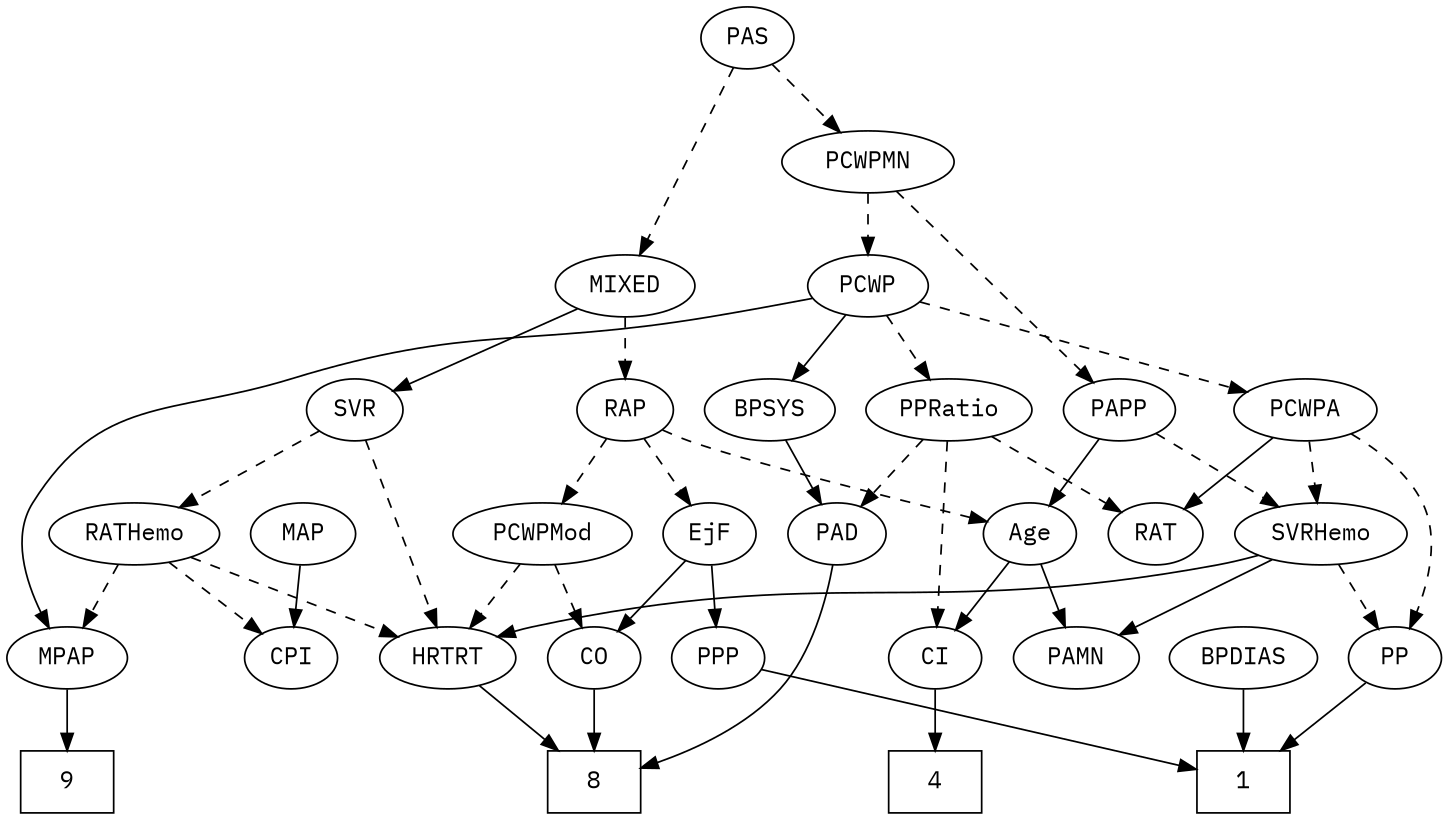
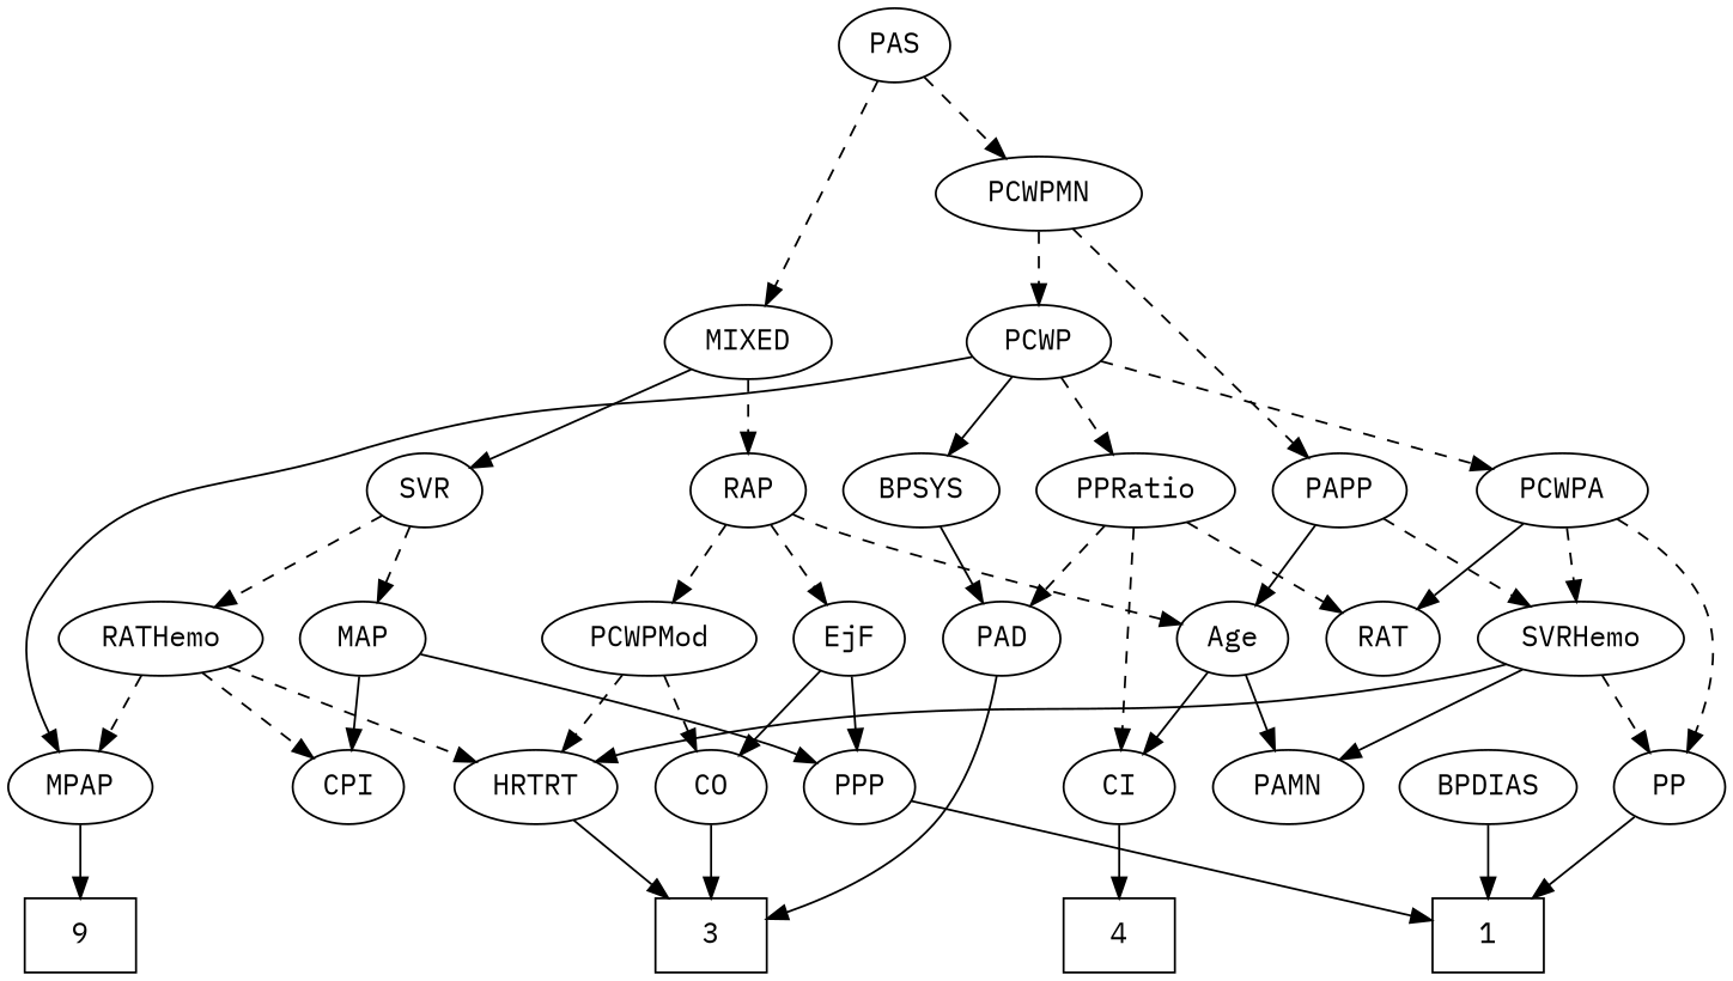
  strict digraph {
    fontname="IBM Plex Mono"
    node [fontname="IBM Plex Mono"]
    edge [fontname="IBM Plex Mono" style=dashed]
    1 [height=0.5 shape=box width=0.75]
    n2 [height=0.5 label=9 shape=box width=0.75]
-   3 [height=0.5 shape=box width=0.75 label=8]
+   3 [height=0.5 shape=box width=0.75]
    4 [height=0.5 shape=box width=0.75]
    Age [height=0.5 width=0.75]
    PAMN [height=0.5 width=1.011]
    CI [height=0.5 width=0.75]
    EjF [height=0.5 width=0.75]
    CO [height=0.5 width=0.75]
    PPP [height=0.5 width=0.75]
    RAP [height=0.5 width=0.77632]
    PCWPMod [height=0.5 width=1.4443]
    HRTRT [height=0.5 width=1.1013]
    MIXED [height=0.5 width=1.1193]
    SVR [height=0.5 width=0.77632]
    RATHemo [height=0.5 width=1.3721]
    MAP [height=0.5 width=0.84854]
    MPAP [height=0.5 width=0.97491]
    CPI [height=0.5 width=0.75]
    BPSYS [height=0.5 width=1.0471]
    PAD [height=0.5 width=0.79437]
    PAS [height=0.5 width=0.75]
    PCWPMN [height=0.5 width=1.3902]
    PCWP [height=0.5 width=0.97491]
    PAPP [height=0.5 width=0.88464]
    PCWPA [height=0.5 width=1.1555]
    PPRatio [height=0.5 width=1.1013]
    SVRHemo [height=0.5 width=1.3902]
    RAT [height=0.5 width=0.75827]
    PP [height=0.5 width=0.75]
    BPDIAS [height=0.5 width=1.1735]
    Age -> PAMN [style=solid]
    Age -> CI [style=solid]
    CI -> 4 [style=solid]
    EjF -> CO [style=solid]
    EjF -> PPP [style=solid]
    CO -> 3 [style=solid]
    PPP -> 1 [style=solid]
    RAP -> Age
    RAP -> EjF
    RAP -> PCWPMod
    PCWPMod -> CO
    PCWPMod -> HRTRT
    HRTRT -> 3 [style=solid]
    MIXED -> RAP
    MIXED -> SVR [style=solid]
    SVR -> RATHemo
-   SVR -> HRTRT
+   SVR -> MAP
    RATHemo -> HRTRT
    RATHemo -> MPAP
    RATHemo -> CPI
+   MAP -> PPP [style=solid]
    MAP -> CPI [style=solid]
    MPAP -> n2 [style=solid]
    BPSYS -> PAD [style=solid]
    PAD -> 3 [style=solid]
    PAS -> MIXED
    PAS -> PCWPMN
    PCWPMN -> PCWP
    PCWPMN -> PAPP
    PCWP -> MPAP [style=solid]
    PCWP -> BPSYS [style=solid]
    PCWP -> PCWPA
    PCWP -> PPRatio
    PAPP -> Age [style=solid]
    PAPP -> SVRHemo
    PCWPA -> SVRHemo
    PCWPA -> RAT [style=solid]
    PCWPA -> PP
    PPRatio -> CI
    PPRatio -> PAD
    PPRatio -> RAT
    SVRHemo -> PAMN [style=solid]
    SVRHemo -> HRTRT [style=solid]
    SVRHemo -> PP
    PP -> 1 [style=solid]
    BPDIAS -> 1 [style=solid]
  }
